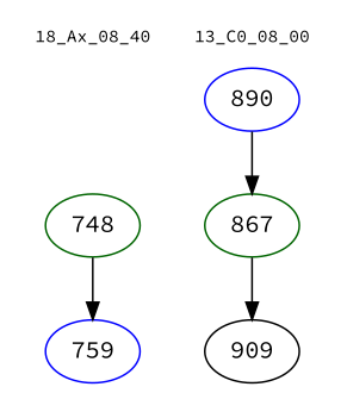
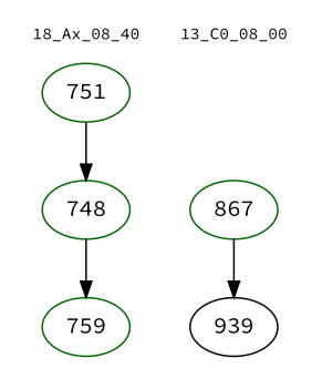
  digraph {
    fontname="Source Code Pro"
    node [color=darkgreen fontname="Source Code Pro"]
    edge [color=black fontname="Source Code Pro"]
+   n1 [label=751]
    n2 [label=748]
-   n3 [color=blue label=759]
-   n4 [color=blue label=890]
+   n3 [label=759]
    n5 [label=867]
-   n6 [color=black label=909]
+   n6 [color=black label=939]
    subgraph cluster_1 {
      color=white
      fontsize=10
      label="18_Ax_08_40"
+     n1
      n2
      n3
    }
    subgraph cluster_2 {
      color=white
      fontsize=10
      label="13_C0_08_00"
-     n4
      n5
      n6
    }
+   n1 -> n2
    n2 -> n3
-   n4 -> n5
    n5 -> n6
  }
